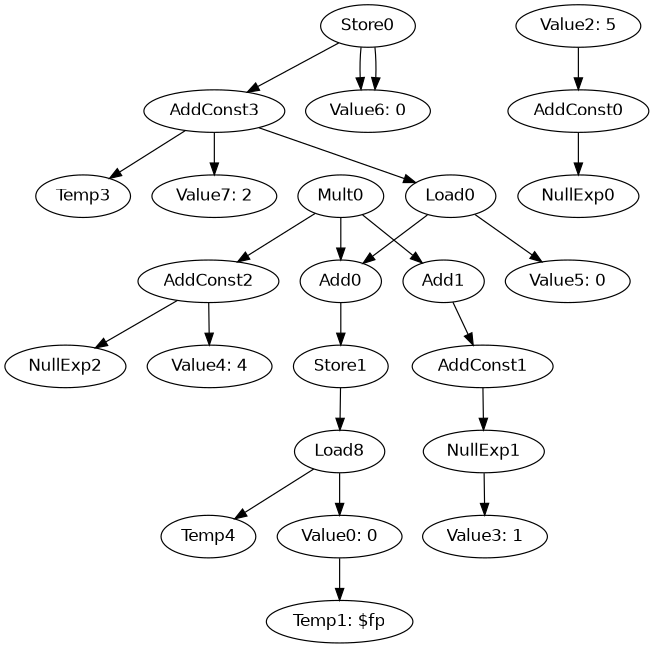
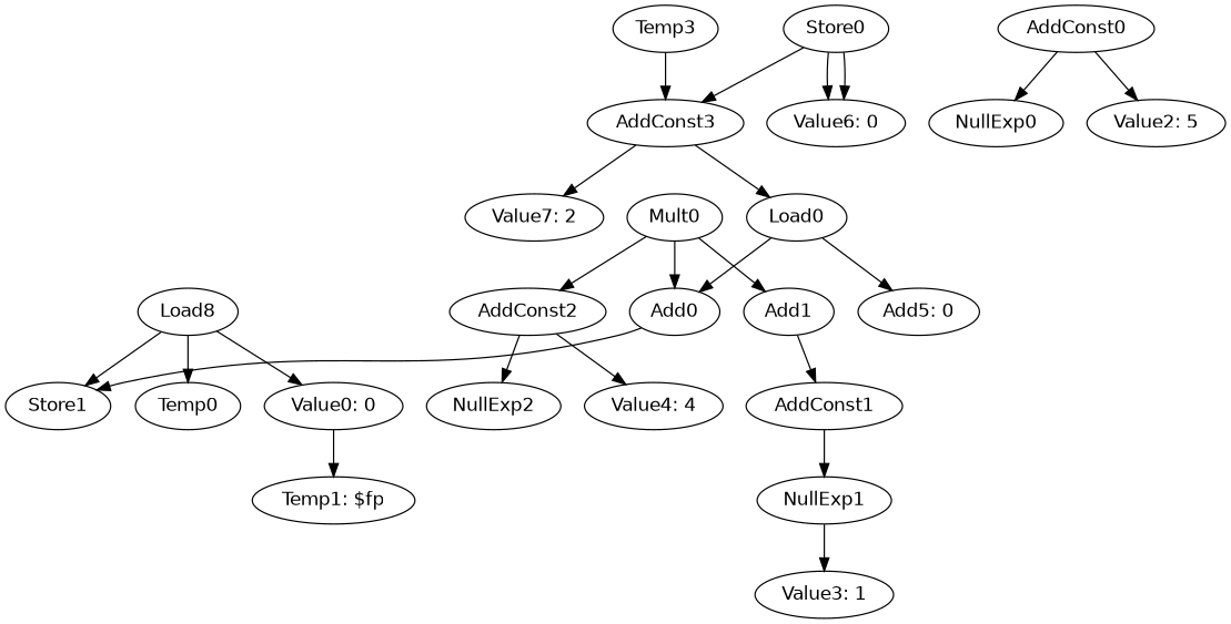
  digraph {
    fontname="DejaVu Sans"
    ordering=out
    node [fontname="DejaVu Sans"]
    edge [fontname="DejaVu Sans"]
    n1 [label=Temp3]
    AddConst3
    "Value7: 2"
    Load0
    n5 [label=Store1]
    n6 [label=Load8]
-   Temp0 [label=Temp4]
+   Temp0
    "Value0: 0"
    "Temp1: $fp"
    AddConst2
    NullExp2
    "Value4: 4"
    Add0
    Mult0
    Add1
    AddConst1
    AddConst0
    NullExp0
    n19 [label="Value2: 5"]
    Store0
    "Value6: 0"
-   "Value5: 0"
+   "Value5: 0" [label="Add5: 0"]
    NullExp1
    "Value3: 1"
-   AddConst3 -> n1
+   n1 -> AddConst3
    AddConst3 -> "Value7: 2"
    AddConst3 -> Load0
    Load0 -> Add0
    Load0 -> "Value5: 0"
-   n5 -> n6
+   n6 -> n5
    n6 -> Temp0
    n6 -> "Value0: 0"
    "Value0: 0" -> "Temp1: $fp"
    AddConst2 -> NullExp2
    AddConst2 -> "Value4: 4"
    Add0 -> n5
    Mult0 -> AddConst2
    Mult0 -> Add0
    Mult0 -> Add1
    Add1 -> AddConst1
    AddConst1 -> NullExp1
    AddConst0 -> NullExp0
-   n19 -> AddConst0
+   AddConst0 -> n19
    Store0 -> AddConst3
    Store0 -> "Value6: 0"
    Store0 -> "Value6: 0"
    NullExp1 -> "Value3: 1"
  }
